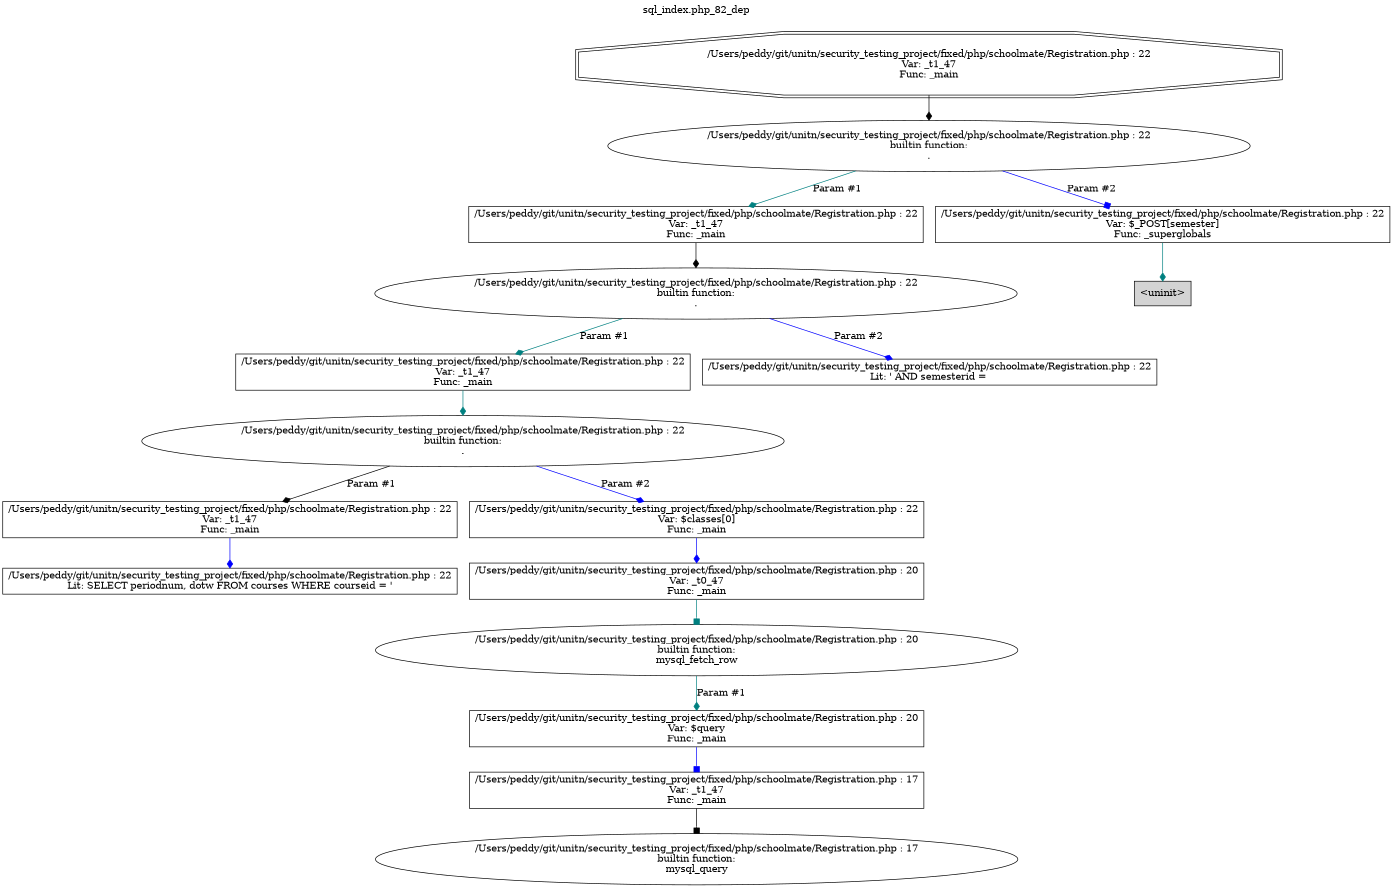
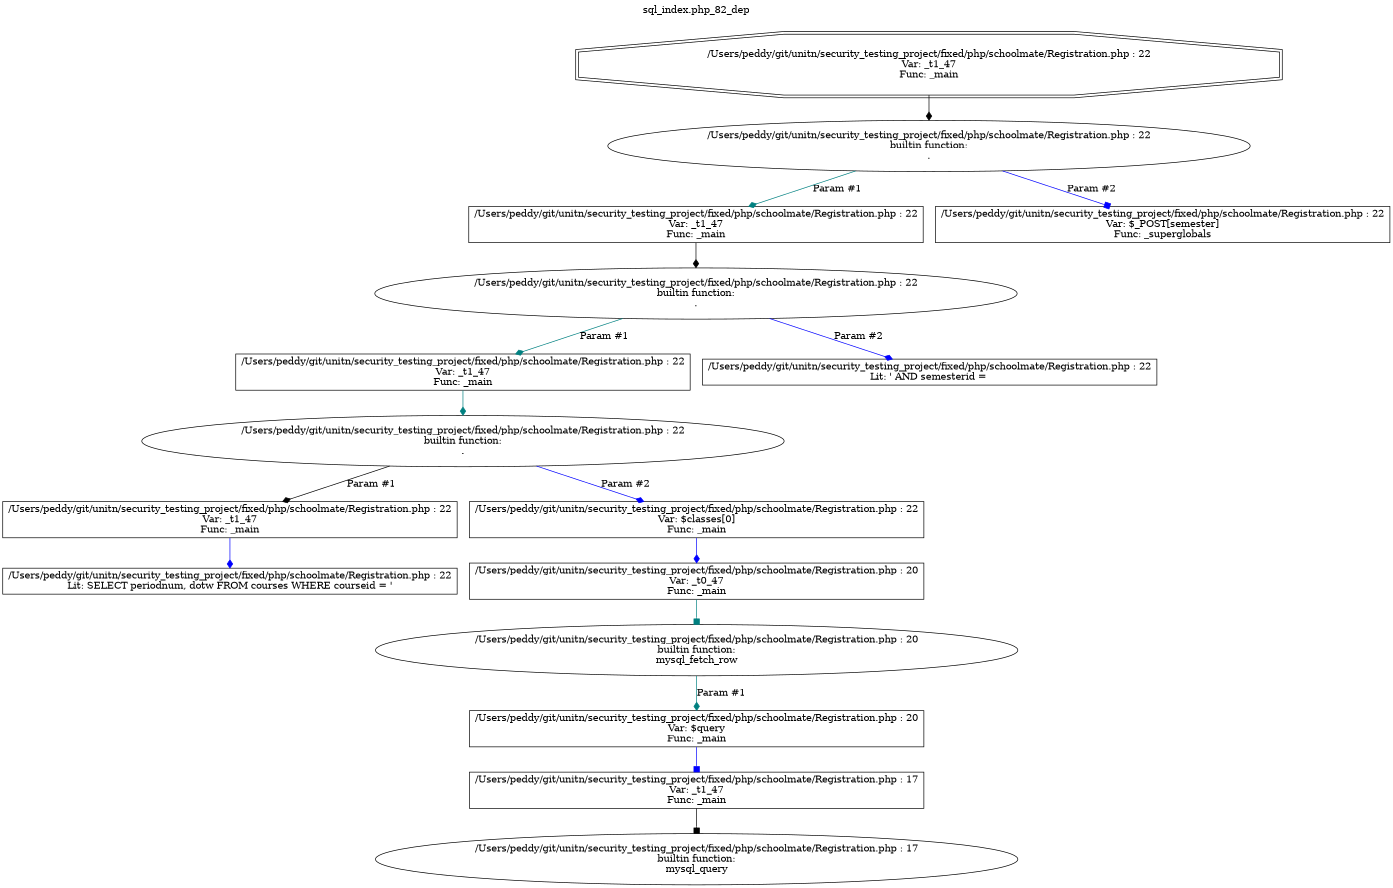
  digraph {
    label="sql_index.php_82_dep"
    labelloc=t
    fontname="DejaVu Serif"
    node [shape=box fontname="DejaVu Serif"]
    edge [color=teal arrowhead=diamond fontname="DejaVu Serif"]
    n1 [label="/Users/peddy/git/unitn/security_testing_project/fixed/php/schoolmate/Registration.php : 22\nVar: _t1_47\nFunc: _main\n" shape=doubleoctagon]
    n2 [label="/Users/peddy/git/unitn/security_testing_project/fixed/php/schoolmate/Registration.php : 22\nbuiltin function:\n.\n" shape=ellipse]
    n3 [label="/Users/peddy/git/unitn/security_testing_project/fixed/php/schoolmate/Registration.php : 22\nVar: _t1_47\nFunc: _main\n"]
    n4 [label="/Users/peddy/git/unitn/security_testing_project/fixed/php/schoolmate/Registration.php : 22\nVar: $_POST[semester]\nFunc: _superglobals\n"]
    n5 [label="/Users/peddy/git/unitn/security_testing_project/fixed/php/schoolmate/Registration.php : 22\nbuiltin function:\n.\n" shape=ellipse]
    n6 [label="/Users/peddy/git/unitn/security_testing_project/fixed/php/schoolmate/Registration.php : 22\nVar: _t1_47\nFunc: _main\n"]
    n7 [label="/Users/peddy/git/unitn/security_testing_project/fixed/php/schoolmate/Registration.php : 22\nLit: ' AND semesterid = \n"]
    n8 [label="/Users/peddy/git/unitn/security_testing_project/fixed/php/schoolmate/Registration.php : 22\nbuiltin function:\n.\n" shape=ellipse]
    n9 [label="/Users/peddy/git/unitn/security_testing_project/fixed/php/schoolmate/Registration.php : 22\nVar: _t1_47\nFunc: _main\n"]
    n10 [label="/Users/peddy/git/unitn/security_testing_project/fixed/php/schoolmate/Registration.php : 22\nVar: $classes[0]\nFunc: _main\n"]
    n11 [label="/Users/peddy/git/unitn/security_testing_project/fixed/php/schoolmate/Registration.php : 22\nLit: SELECT periodnum, dotw FROM courses WHERE courseid = '\n"]
    n12 [label="/Users/peddy/git/unitn/security_testing_project/fixed/php/schoolmate/Registration.php : 20\nVar: _t0_47\nFunc: _main\n"]
    n13 [label="/Users/peddy/git/unitn/security_testing_project/fixed/php/schoolmate/Registration.php : 20\nbuiltin function:\nmysql_fetch_row\n" shape=ellipse]
    n14 [label="/Users/peddy/git/unitn/security_testing_project/fixed/php/schoolmate/Registration.php : 20\nVar: $query\nFunc: _main\n"]
    n15 [label="/Users/peddy/git/unitn/security_testing_project/fixed/php/schoolmate/Registration.php : 17\nVar: _t1_47\nFunc: _main\n"]
    n16 [label="/Users/peddy/git/unitn/security_testing_project/fixed/php/schoolmate/Registration.php : 17\nbuiltin function:\nmysql_query\n" shape=ellipse]
-   n17 [label="<uninit>" style=filled]
    n1 -> n2 [color=black]
    n2 -> n3 [label="Param #1"]
    n2 -> n4 [label="Param #2" color=blue arrowhead=box]
    n3 -> n5 [color=black]
-   n4 -> n17
    n5 -> n6 [label="Param #1"]
    n5 -> n7 [label="Param #2" color=blue]
    n6 -> n8
    n8 -> n9 [label="Param #1" color=black]
    n8 -> n10 [label="Param #2" color=blue]
    n9 -> n11 [color=blue]
    n10 -> n12 [color=blue]
    n12 -> n13 [arrowhead=box]
    n13 -> n14 [label="Param #1"]
    n14 -> n15 [color=blue arrowhead=box]
    n15 -> n16 [color=black arrowhead=box]
  }
